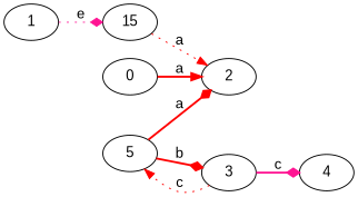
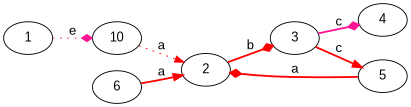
  strict digraph {
    fontname="Liberation Sans"
    rankdir=LR
    node [fontname="Liberation Sans"]
    edge [arrowhead=diamond color=red fontname="Liberation Sans" style=bold]
    1
-   10 [label=15]
+   10
    2
-   0
+   0 [label=6]
    3
    4
    5
    1 -> 10 [color=deeppink label=e style=dotted]
    10 -> 2 [arrowhead=normal label=a style=dotted]
    0 -> 2 [arrowhead=normal label=a]
    3 -> 4 [color=deeppink label=c]
-   3 -> 5 [arrowhead=normal label=c style=dotted]
+   3 -> 5 [arrowhead=normal label=c]
    5 -> 2 [label=a]
-   5 -> 3 [label=b]
+   2 -> 3 [label=b]
  }
